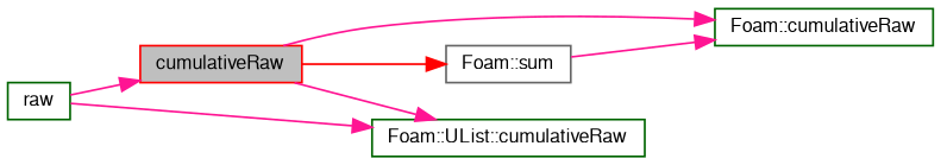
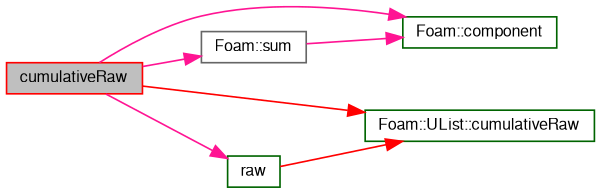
  digraph {
    rankdir=LR
    node [color=darkgreen fontname=FreeSans fontsize=10 shape=record]
    edge [color=deeppink fontname=FreeSans fontsize=10 labelfontname=FreeSans labelfontsize=10 style=solid]
    n1 [color=red fillcolor=grey75 fontcolor=black height=0.2 label=cumulativeRaw style=filled width=0.4]
-   n2 [height=0.2 label="Foam::cumulativeRaw" width=0.4]
+   n2 [height=0.2 label="Foam::component" width=0.4]
    n3 [height=0.2 label="Foam::UList::cumulativeRaw" width=0.4]
    n4 [height=0.2 label=raw width=0.4]
    n5 [color=gray40 height=0.2 label="Foam::sum" width=0.4]
    n1 -> n2
-   n1 -> n3
-   n4 -> n1
-   n1 -> n5 [color=red]
-   n4 -> n3
+   n1 -> n3 [color=red]
+   n1 -> n4
+   n1 -> n5
+   n4 -> n3 [color=red]
    n5 -> n2
  }
